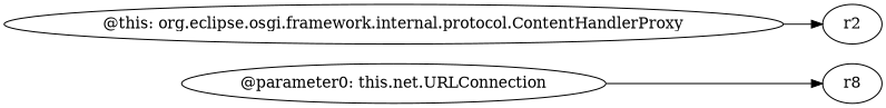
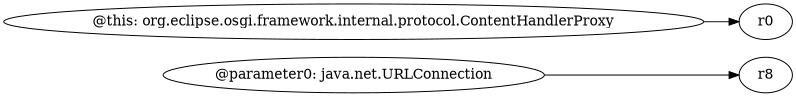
  digraph {
    rankdir=LR
-   n1 [label="@parameter0: this.net.URLConnection"]
+   n1 [label="@parameter0: java.net.URLConnection"]
    n2 [label=r8]
    n3 [label="@this: org.eclipse.osgi.framework.internal.protocol.ContentHandlerProxy"]
-   n4 [label=r2]
+   n4 [label=r0]
    n1 -> n2
    n3 -> n4
  }
